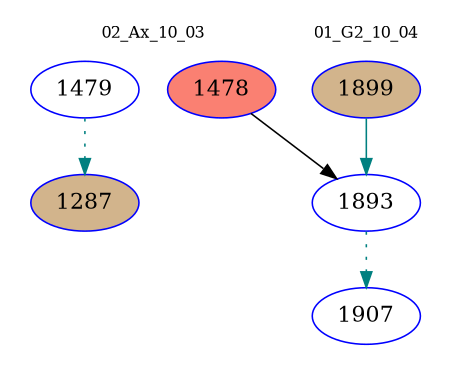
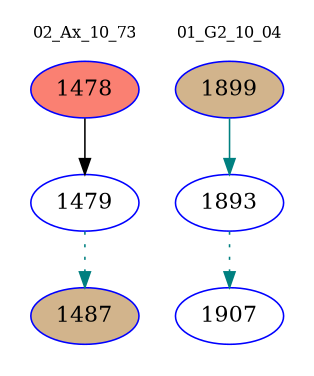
  digraph {
    node [color=blue fillcolor=white style=filled]
    edge [color=teal style=solid]
    n1 [fillcolor=salmon label=1478]
-   n2 [fillcolor=tan label=1287]
+   n2 [fillcolor=tan label=1487]
    n3 [label=1479]
    n4 [label=1893]
    n5 [fillcolor=tan label=1899]
    n6 [label=1907]
    subgraph cluster_1 {
      color=white
      fontsize=10
-     label="02_Ax_10_03"
+     label="02_Ax_10_73"
      n1
      n2
      n3
    }
    subgraph cluster_2 {
      color=white
      fontsize=10
      label="01_G2_10_04"
      n4
      n5
      n6
    }
-   n1 -> n4 [color=black]
+   n1 -> n3 [color=black]
    n3 -> n2 [style=dotted]
    n4 -> n6 [style=dotted]
    n5 -> n4
  }
